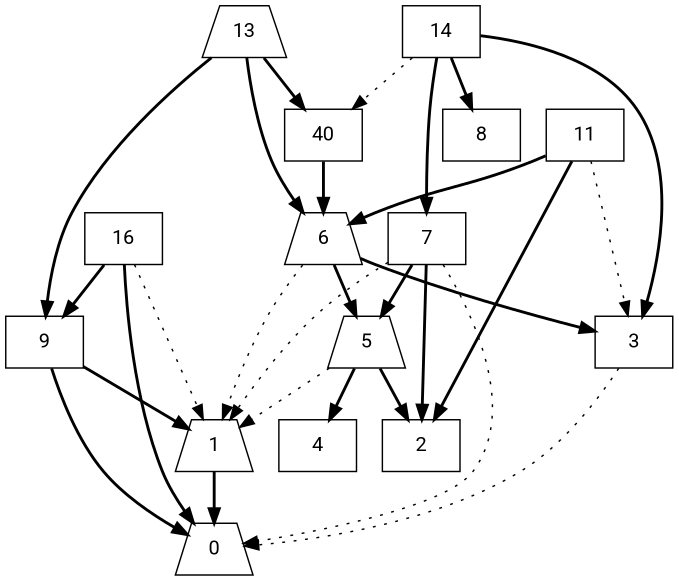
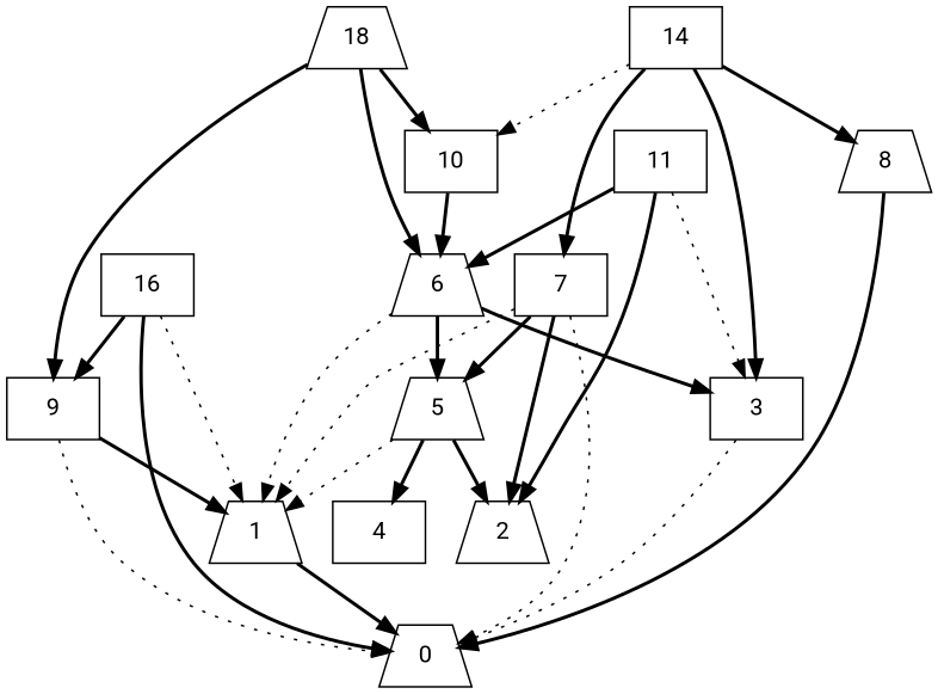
  digraph {
    "Duplicate states"=0
    GraphType=Random
    "Max states in OPEN"=0
    Modes="120000ms; topo-ordered tasks, ; Pruning: task equivalence, fixed order ready list, ; F-value: ; Optimisation: best schedule length (SL) optimisation on equal, "
    NumberOfTasks=16
    "Pruned using list schedule length"=9741
    "States removed from OPEN"=0
    TargetSystem="Homogeneous-2"
    "Time to schedule (ms)"=391
    "Total idle time"=48
    "Total schedule length"=66
    "Total sequential time"=83
    "Total states created"=30589
    fontname=Roboto
    node [Processor=0 "Start time"=21 Weight=4 fontname=Roboto shape=box]
    edge [Weight=22 fontname=Roboto style=bold]
    14 ["Finish time"=14 "Start time"=4 Weight=10]
-   10 ["Finish time"=31 Weight=10 label=40]
+   10 ["Finish time"=31 Weight=10]
    7 ["Finish time"=21 "Start time"=14 Weight=7]
-   8 ["Finish time"=24 Processor=1 Weight=3]
+   8 ["Finish time"=24 Processor=1 Weight=3 shape=trapezium]
    3 ["Finish time"=52 "Start time"=48]
    6 ["Finish time"=36 "Start time"=33 Weight=3 shape=trapezium]
    5 ["Finish time"=46 "Start time"=36 Weight=10 shape=trapezium]
    1 ["Finish time"=62 "Start time"=56 Weight=6 shape=trapezium]
    0 ["Finish time"=66 "Start time"=62 shape=trapezium]
-   2 ["Finish time"=65 Processor=1 "Start time"=61]
+   2 ["Finish time"=65 Processor=1 "Start time"=61 shape=trapezium]
    4 ["Finish time"=48 "Start time"=46 Weight=2]
-   13 ["Finish time"=4 "Start time"=0 shape=trapezium]
+   13 ["Finish time"=4 "Start time"=0 shape=trapezium label=18]
    9 ["Finish time"=56 "Start time"=52]
    11 ["Finish time"=33 "Start time"=31 Weight=2]
    n15 ["Finish time"=27 Processor=1 "Start time"=24 Weight=3 label=16]
    14 -> 10 [Weight=29 style=dotted]
    14 -> 7 [Weight=26]
    14 -> 8 [Weight=7]
    14 -> 3
    10 -> 6 [Weight=37]
    7 -> 5 [Weight=29]
    7 -> 1 [Weight=18 style=dotted]
    7 -> 0 [Weight=37 style=dotted]
    7 -> 2 [Weight=26]
+   8 -> 0 [Weight=29]
    3 -> 0 [Weight=15 style=dotted]
    6 -> 3 [Weight=33]
    6 -> 5 [Weight=33]
    6 -> 1 [style=dotted]
    5 -> 1 [Weight=15 style=dotted]
    5 -> 2 [Weight=15]
    5 -> 4
    1 -> 0 [Weight=37]
    13 -> 10 [Weight=18]
    13 -> 6
    13 -> 9 [Weight=33]
    9 -> 1 [Weight=29]
-   9 -> 0
+   9 -> 0 [style=dotted]
    11 -> 3 [Weight=26 style=dotted]
    11 -> 6
    11 -> 2 [Weight=18]
    n15 -> 1 [Weight=15 style=dotted]
    n15 -> 0 [Weight=33]
    n15 -> 9 [Weight=7]
  }
